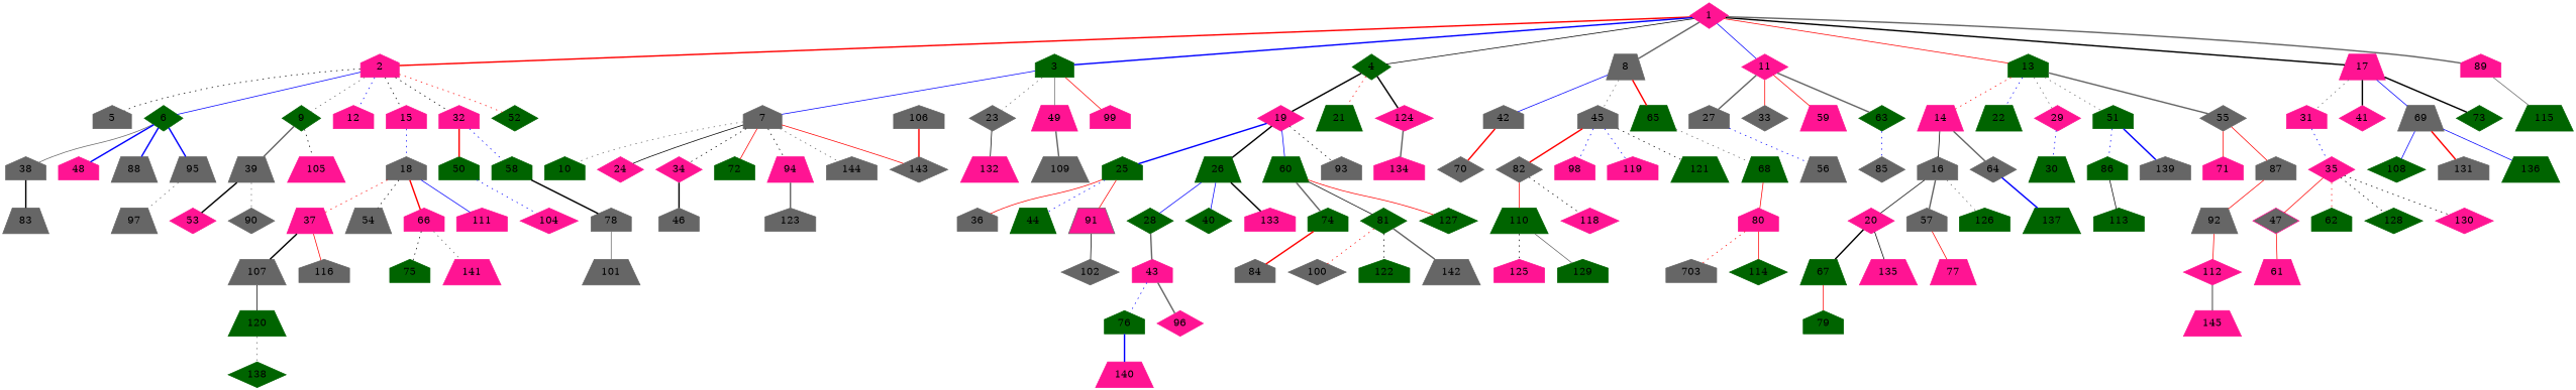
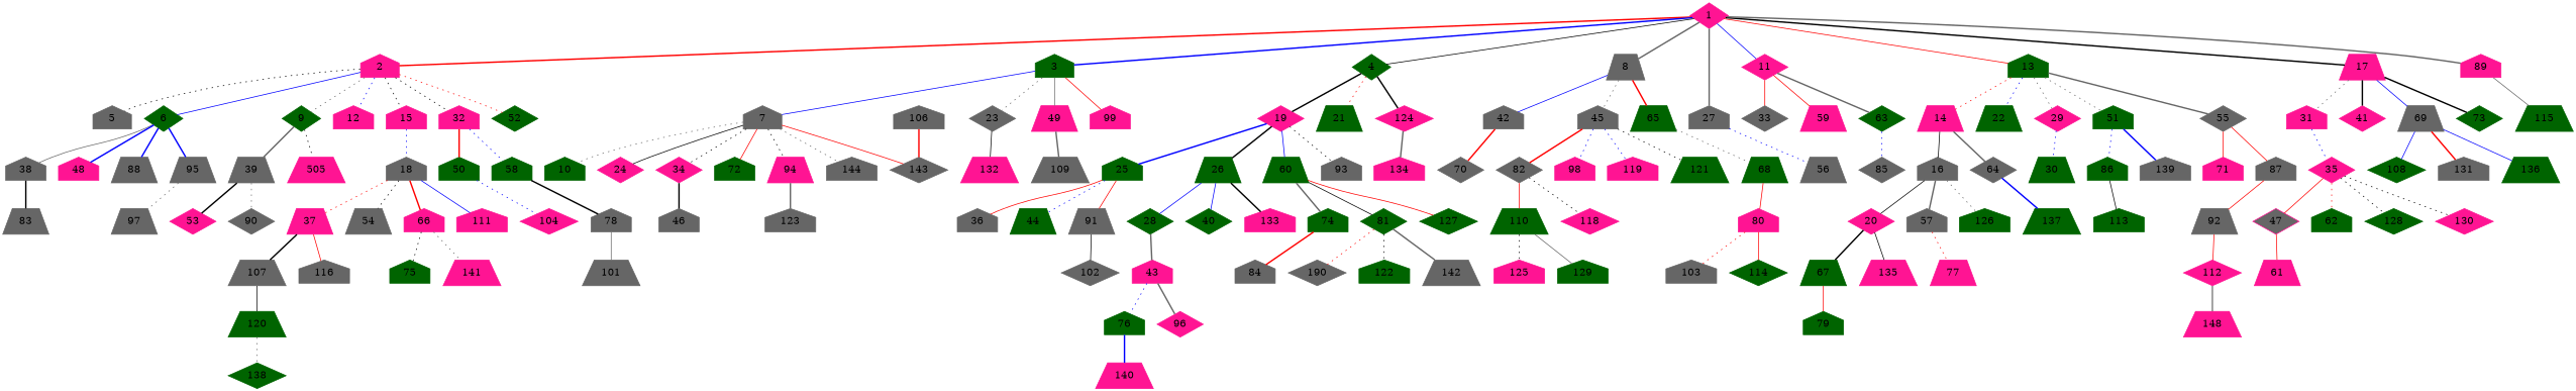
  graph {
    node [color=deeppink shape=house style=filled]
    edge [color=black style=dotted]
    1 [shape=diamond]
    2
    3 [color=darkgreen]
    4 [color=darkgreen shape=diamond]
    8 [color=gray40 shape=trapezium]
    11 [shape=diamond]
    13 [color=darkgreen]
    17 [shape=trapezium]
    89
    5 [color=gray40]
    6 [color=darkgreen shape=diamond]
    9 [color=darkgreen shape=diamond]
    12
    15
    32
    52 [color=darkgreen shape=diamond]
    7 [color=gray40]
    23 [color=gray40 shape=diamond]
    49 [shape=trapezium]
    99
    19 [shape=diamond]
    21 [color=darkgreen shape=trapezium]
    124 [shape=diamond]
    42 [color=gray40]
    45 [color=gray40]
    65 [color=darkgreen shape=trapezium]
    27 [color=gray40]
    33 [color=gray40 shape=diamond]
    59 [shape=trapezium]
    63 [color=darkgreen shape=diamond]
    14 [shape=trapezium]
    22 [color=darkgreen shape=trapezium]
    29 [shape=diamond]
    51 [color=darkgreen]
    55 [color=gray40 shape=diamond]
    31
    41 [shape=diamond]
    69 [color=gray40 shape=trapezium]
    73 [color=darkgreen shape=diamond]
    115 [color=darkgreen shape=trapezium]
    38 [color=gray40]
    48
    88 [color=gray40 shape=trapezium]
    95 [color=gray40 shape=trapezium]
    39 [color=gray40 shape=trapezium]
-   105 [shape=trapezium]
+   105 [shape=trapezium label=505]
    18 [color=gray40]
    50 [color=darkgreen]
    58 [color=darkgreen]
    10 [color=darkgreen]
    24 [shape=diamond]
    34 [shape=diamond]
    72 [color=darkgreen]
    94 [shape=trapezium]
    144 [color=gray40]
    143 [color=gray40 shape=diamond]
    132 [shape=trapezium]
    109 [color=gray40 shape=trapezium]
    25 [color=darkgreen]
    26 [color=darkgreen shape=trapezium]
    60 [color=darkgreen shape=trapezium]
    93 [color=gray40]
    134
    83 [color=gray40 shape=trapezium]
    97 [color=gray40 shape=trapezium]
    46 [color=gray40]
    123 [color=gray40]
    106 [color=gray40]
    70 [color=gray40 shape=diamond]
    82 [color=gray40 shape=diamond]
    98
    119
    121 [color=darkgreen shape=trapezium]
    68 [color=darkgreen shape=trapezium]
    53 [shape=diamond]
    90 [color=gray40 shape=diamond]
    56 [color=gray40 shape=trapezium]
    85 [color=gray40 shape=diamond]
    16 [color=gray40]
    64 [color=gray40 shape=diamond]
    30 [color=darkgreen shape=trapezium]
    86 [color=darkgreen]
    139 [color=gray40]
    71
    87 [color=gray40]
    20 [shape=diamond]
    57 [color=gray40]
    126 [color=darkgreen]
    137 [color=darkgreen shape=trapezium]
    37 [shape=trapezium]
    54 [color=gray40 shape=trapezium]
    66
    111
    67 [color=darkgreen shape=trapezium]
    135 [shape=trapezium]
    77 [shape=trapezium]
    35 [shape=diamond]
    108 [color=darkgreen shape=diamond]
    131 [color=gray40]
    136 [color=darkgreen shape=trapezium]
    107 [color=gray40 shape=trapezium]
    116 [color=gray40]
    75 [color=darkgreen]
    141 [shape=trapezium]
    36 [color=gray40]
    44 [color=darkgreen shape=trapezium]
-   91 [color=gray40 shape=trapezium fillcolor=deeppink]
+   91 [color=gray40 shape=trapezium]
    28 [color=darkgreen shape=diamond]
    40 [color=darkgreen shape=diamond]
    133
    74 [color=darkgreen]
    81 [color=darkgreen shape=diamond]
    127 [color=darkgreen shape=diamond]
    79 [color=darkgreen]
    102 [color=gray40 shape=diamond]
    43
    76 [color=darkgreen]
    96 [shape=diamond]
    47 [fillcolor=gray40 shape=diamond]
    62 [color=darkgreen]
    128 [color=darkgreen shape=diamond]
    130 [shape=diamond]
    104 [shape=diamond]
    78 [color=gray40]
    61 [shape=trapezium]
    120 [color=darkgreen shape=trapezium]
    140 [shape=trapezium]
    110 [color=darkgreen shape=trapezium]
    118 [shape=diamond]
    113 [color=darkgreen]
    92 [color=gray40 shape=trapezium]
    101 [color=gray40 shape=trapezium]
    84 [color=gray40]
-   100 [color=gray40 shape=diamond]
+   100 [color=gray40 shape=diamond label=190]
    122 [color=darkgreen]
    142 [color=gray40 shape=trapezium]
    80
-   103 [color=gray40 label=703]
+   103 [color=gray40]
    114 [color=darkgreen shape=diamond]
    125
    129 [color=darkgreen]
    112 [shape=diamond]
-   145 [shape=trapezium]
+   145 [shape=trapezium label=148]
    138 [color=darkgreen shape=diamond]
    1 -- 2 [color=red style=bold]
    1 -- 3 [color=blue style=bold]
    1 -- 4 [style=solid]
    1 -- 8 [color=gray40 style=bold]
    1 -- 11 [color=blue style=solid]
    1 -- 13 [color=red style=solid]
    1 -- 17 [style=bold]
    1 -- 89 [color=gray40 style=bold]
    2 -- 5
    2 -- 6 [color=blue style=solid]
    2 -- 9 [color=gray40]
    2 -- 12 [color=blue]
    2 -- 15
    2 -- 32
    2 -- 52 [color=red]
    3 -- 7 [color=blue style=solid]
    3 -- 23 [color=gray40]
    3 -- 49 [color=gray40 style=solid]
    3 -- 99 [color=red style=solid]
    4 -- 19 [style=bold]
    4 -- 21 [color=red]
    4 -- 124 [style=bold]
    8 -- 42 [color=blue style=solid]
    8 -- 45 [color=gray40]
    8 -- 65 [color=red style=bold]
-   11 -- 27 [color=gray40 style=bold]
+   1 -- 27 [color=gray40 style=bold]
    11 -- 33 [color=red style=solid]
    11 -- 59 [color=red style=solid]
    11 -- 63 [color=gray40 style=bold]
    13 -- 14 [color=red]
    13 -- 22 [color=blue]
    13 -- 29 [color=gray40]
    13 -- 51 [color=gray40]
    13 -- 55 [color=gray40 style=bold]
    17 -- 31 [color=gray40]
    17 -- 41 [style=bold]
    17 -- 69 [color=blue style=solid]
    17 -- 73 [style=bold]
    89 -- 115 [color=gray40 style=solid]
    6 -- 38 [color=gray40 style=solid]
    6 -- 48 [color=blue style=bold]
    6 -- 88 [color=blue style=bold]
    6 -- 95 [color=blue style=bold]
    9 -- 39 [color=gray40 style=bold]
    9 -- 105
    15 -- 18 [color=blue]
    32 -- 50 [color=red style=bold]
    32 -- 58 [color=blue]
    7 -- 10 [color=gray40]
    7 -- 24 [style=solid]
    7 -- 34
    7 -- 72 [color=red style=solid]
    7 -- 94
    7 -- 144 [color=gray40]
    7 -- 143 [color=red style=solid]
    23 -- 132 [style=solid]
    49 -- 109 [color=gray40 style=bold]
    19 -- 25 [color=blue style=bold]
    19 -- 26 [style=bold]
    19 -- 60 [color=blue style=solid]
    19 -- 93
    124 -- 134 [color=gray40 style=bold]
    42 -- 70 [color=red style=bold]
    45 -- 82 [color=red style=bold]
    45 -- 98 [color=blue]
    45 -- 119 [color=blue]
    45 -- 121
    65 -- 68 [color=gray40]
    27 -- 56 [color=blue]
    63 -- 85 [color=blue]
    14 -- 16 [style=solid]
    14 -- 64 [color=gray40 style=bold]
    29 -- 30 [color=blue]
    51 -- 86 [color=blue]
    51 -- 139 [color=blue style=bold]
    55 -- 71 [color=red style=solid]
    55 -- 87 [color=red style=solid]
    31 -- 35 [color=blue]
    69 -- 108 [color=blue style=solid]
    69 -- 131 [color=red style=bold]
    69 -- 136 [color=blue style=solid]
    38 -- 83 [style=bold]
    95 -- 97 [color=gray40]
    39 -- 53 [style=bold]
    39 -- 90 [color=gray40]
    18 -- 37 [color=red]
    18 -- 54
    18 -- 66 [color=red style=bold]
    18 -- 111 [color=blue style=solid]
    50 -- 104 [color=blue]
    58 -- 78 [style=bold]
    34 -- 46 [style=bold]
    94 -- 123 [color=gray40 style=bold]
    25 -- 36 [color=red style=solid]
    25 -- 44 [color=blue]
    25 -- 91 [color=red style=solid]
    26 -- 28 [color=blue style=solid]
    26 -- 40 [color=blue style=solid]
    26 -- 133 [style=bold]
    60 -- 74 [color=gray40 style=bold]
    60 -- 81 [style=solid]
    60 -- 127 [color=red style=solid]
    106 -- 143 [color=red style=bold]
    82 -- 110 [color=red style=solid]
    82 -- 118
    68 -- 80 [color=red style=solid]
    16 -- 20 [style=solid]
    16 -- 57 [color=gray40 style=bold]
    16 -- 126 [color=gray40]
    64 -- 137 [color=blue style=bold]
    86 -- 113 [style=solid]
    87 -- 92 [color=red style=solid]
    20 -- 67 [style=bold]
    20 -- 135 [style=solid]
-   57 -- 77 [color=red style=solid]
+   57 -- 77 [color=red]
    37 -- 107 [style=bold]
    37 -- 116 [color=red style=solid]
    66 -- 75
    66 -- 141 [color=gray40]
    67 -- 79 [color=red style=solid]
    35 -- 47 [color=red style=solid]
    35 -- 62 [color=red]
    35 -- 128
    35 -- 130
    107 -- 120 [style=solid]
    91 -- 102 [style=solid]
    28 -- 43 [color=gray40 style=bold]
    74 -- 84 [color=red style=bold]
    81 -- 100 [color=red]
    81 -- 122
    81 -- 142 [color=gray40 style=bold]
    43 -- 76 [color=blue]
    43 -- 96 [color=gray40 style=bold]
    76 -- 140 [color=blue style=bold]
    47 -- 61 [color=red style=solid]
    78 -- 101 [color=gray40 style=solid]
    120 -- 138 [color=gray40]
    110 -- 125
    110 -- 129 [color=gray40 style=solid]
    92 -- 112 [color=red style=solid]
    80 -- 103 [color=red]
    80 -- 114 [color=red style=solid]
    112 -- 145 [style=solid]
  }
